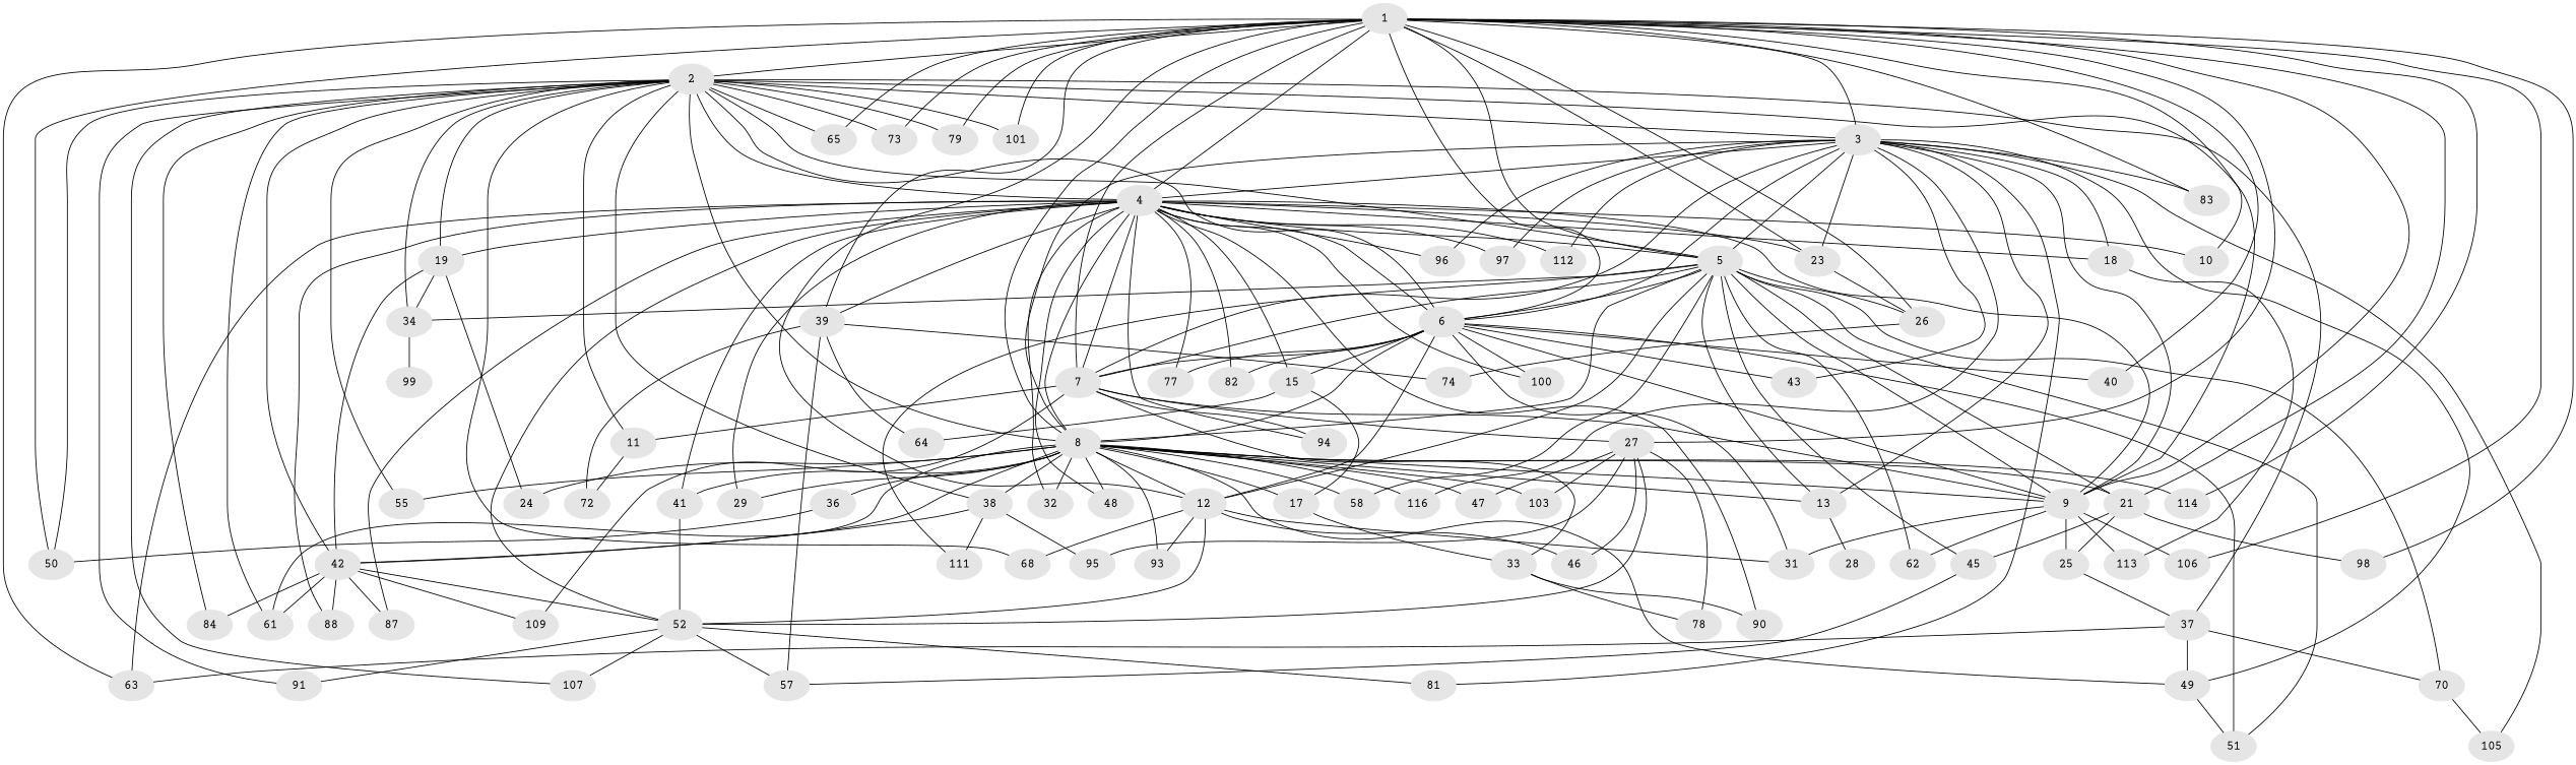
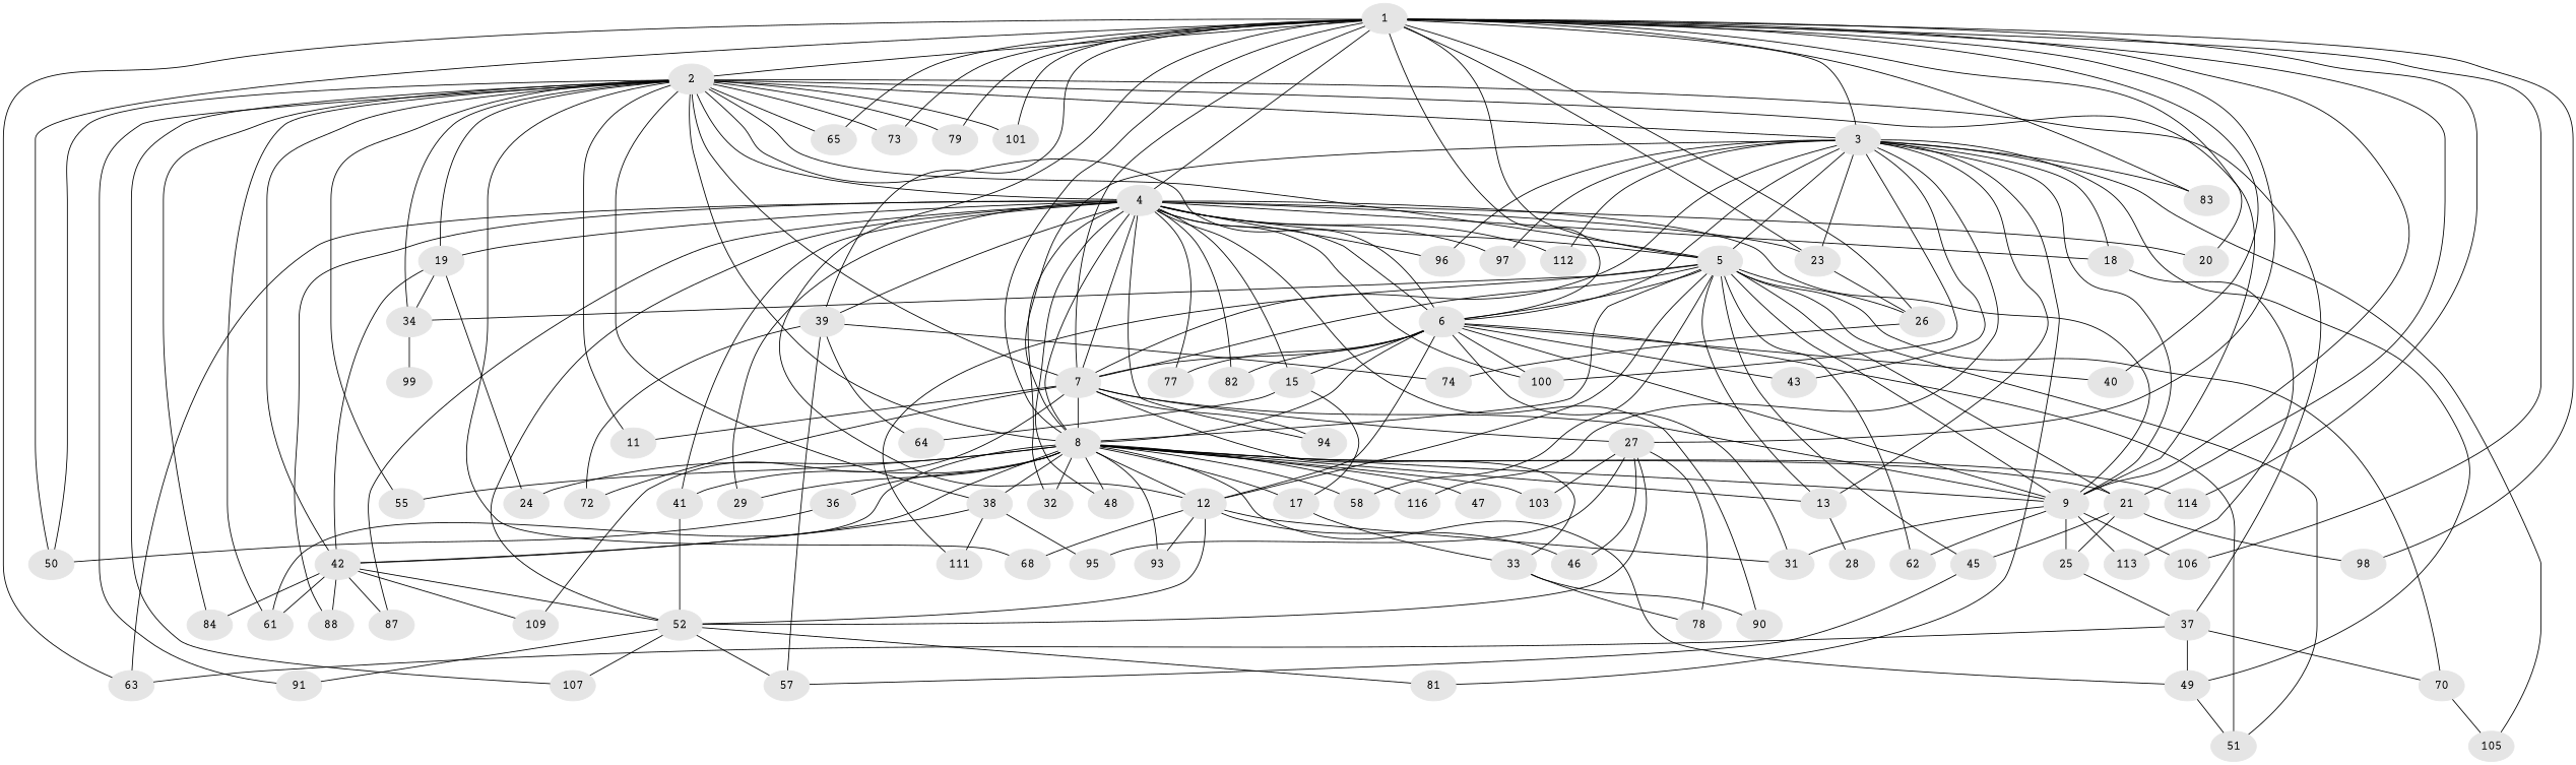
  graph {
    fontname="Courier Prime"
    node [color=gray90 fontname="Courier Prime" style=filled]
    edge [fontname="Courier Prime"]
    1 [super="+56"]
    2 [super="+59"]
    3 [super="+75"]
    4 [super="+54"]
    5 [super="+16"]
    6 [super="+22"]
    7 [super="+44"]
    8 [super="+10"]
    9 [super="+104"]
    12 [super="+80"]
-   20 [label=10]
+   20
    21 [super="+110"]
    23 [super="+92"]
    26 [super="+69"]
    27 [super="+30"]
    39
    40
    50 [super="+73"]
    63 [super="+102"]
    65 [super="+85"]
    n21 [label=73]
    79
    83
    98
    101
    106
    114
    11
    19
    34 [super="+35"]
    37 [super="+86"]
    38 [super="+66"]
    42 [super="+108"]
    55
    61 [super="+67"]
    68
    84
    91
    107
    13 [super="+14"]
    18
    43
    49
    81
    96
    97
    105
    112
    116
    15
    29
    32
    41 [super="+89"]
    48
    52 [super="+53"]
    77
    82
    87
    88
    90
    94
    100
    45
    51 [super="+115"]
    58
    62
    70
    111
    31 [super="+60"]
    33
    72
    109
    17
    24
    36
    47
    93
    103
    25
    113
    46
    74
    78
    95
    64
    57 [super="+76"]
    99
    28
    1 -- 2
    1 -- 3
    1 -- 4
    1 -- 5
    1 -- 6
    1 -- 7
    1 -- 8 [weight=2]
    1 -- 9
    1 -- 12
    1 -- 20
    1 -- 21
    1 -- 23
    1 -- 26
    1 -- 27
    1 -- 39
    1 -- 40
    1 -- 50 [weight=2]
    1 -- 63
    1 -- 65
    1 -- n21
    1 -- 79
    1 -- 83
    1 -- 98
    1 -- 101
    1 -- 106
    1 -- 114
    2 -- 3 [weight=2]
    2 -- 4
    2 -- 5
    2 -- 6 [weight=2]
+   2 -- 7
    2 -- 8 [weight=2]
    2 -- 9
    2 -- 50
    2 -- 65 [weight=2]
    2 -- n21
    2 -- 79
    2 -- 101
    2 -- 11
    2 -- 19
    2 -- 34
    2 -- 37
    2 -- 38
    2 -- 42
    2 -- 55
    2 -- 61
    2 -- 68
    2 -- 84
    2 -- 91
    2 -- 107
-   3 -- 4
+   3 -- 100
    3 -- 5
    3 -- 6
    3 -- 7
    3 -- 8 [weight=2]
    3 -- 9
    3 -- 23
    3 -- 83
    3 -- 13
    3 -- 18
    3 -- 43
    3 -- 49
    3 -- 81
    3 -- 96
    3 -- 97
    3 -- 105
    3 -- 112
    3 -- 116
    4 -- 5
    4 -- 6
    4 -- 7
    4 -- 8 [weight=2]
    4 -- 9
    4 -- 20
    4 -- 23
    4 -- 39
    4 -- 63
    4 -- 19
    4 -- 18
    4 -- 96
    4 -- 97
    4 -- 112
    4 -- 15
    4 -- 29
    4 -- 32
    4 -- 41
    4 -- 48
    4 -- 52
    4 -- 77
    4 -- 82
    4 -- 87
    4 -- 88
    4 -- 90
    4 -- 94
    4 -- 100
    5 -- 6
    5 -- 7
    5 -- 8 [weight=2]
    5 -- 9 [weight=2]
    5 -- 12
    5 -- 21
    5 -- 26
    5 -- 34 [weight=2]
    5 -- 13
    5 -- 45
    5 -- 51
    5 -- 58
    5 -- 62
    5 -- 70
    5 -- 111
    6 -- 7
    6 -- 8 [weight=2]
    6 -- 9
    6 -- 12 [weight=2]
    6 -- 40
    6 -- 43
    6 -- 15
    6 -- 77
    6 -- 82
    6 -- 100
    6 -- 51
    6 -- 31
+   7 -- 8 [weight=2]
    7 -- 9
    7 -- 27 [weight=2]
    7 -- 11
    7 -- 94
    7 -- 33
-   11 -- 72
+   7 -- 72
    7 -- 109
    8 -- 9 [weight=2]
    8 -- 12
    8 -- 21
    8 -- 114
    8 -- 38
    8 -- 42
    8 -- 55
    8 -- 61
    8 -- 13
    8 -- 49
    8 -- 116
    8 -- 29
    8 -- 32
    8 -- 41
    8 -- 48
    8 -- 58
    8 -- 17
    8 -- 24
    8 -- 36 [weight=2]
    8 -- 47
    8 -- 93
    8 -- 103
    9 -- 106
    9 -- 62
    9 -- 31
    9 -- 25
    9 -- 113
    12 -- 68
    12 -- 52
    12 -- 31
    12 -- 93
    12 -- 46
    21 -- 98
    21 -- 45
    21 -- 25
    23 -- 26
    26 -- 74
    27 -- 52
-   27 -- 47
    27 -- 103
    27 -- 46
    27 -- 78
    27 -- 95
    39 -- 72
    39 -- 74
    39 -- 64
    39 -- 57
    19 -- 34
    19 -- 42
    19 -- 24
    34 -- 99
    37 -- 63
    37 -- 49
    37 -- 70
    38 -- 42
    38 -- 111
    38 -- 95
    42 -- 61
    42 -- 84
    42 -- 52
    42 -- 87
    42 -- 88
    42 -- 109
    13 -- 28 [weight=2]
    18 -- 113
    49 -- 51
    15 -- 17
    15 -- 64
    41 -- 52
    52 -- 91
    52 -- 107
    52 -- 81
    52 -- 57
    45 -- 57
    70 -- 105
    33 -- 90
    33 -- 78
    17 -- 33
    36 -- 50
    25 -- 37
  }
